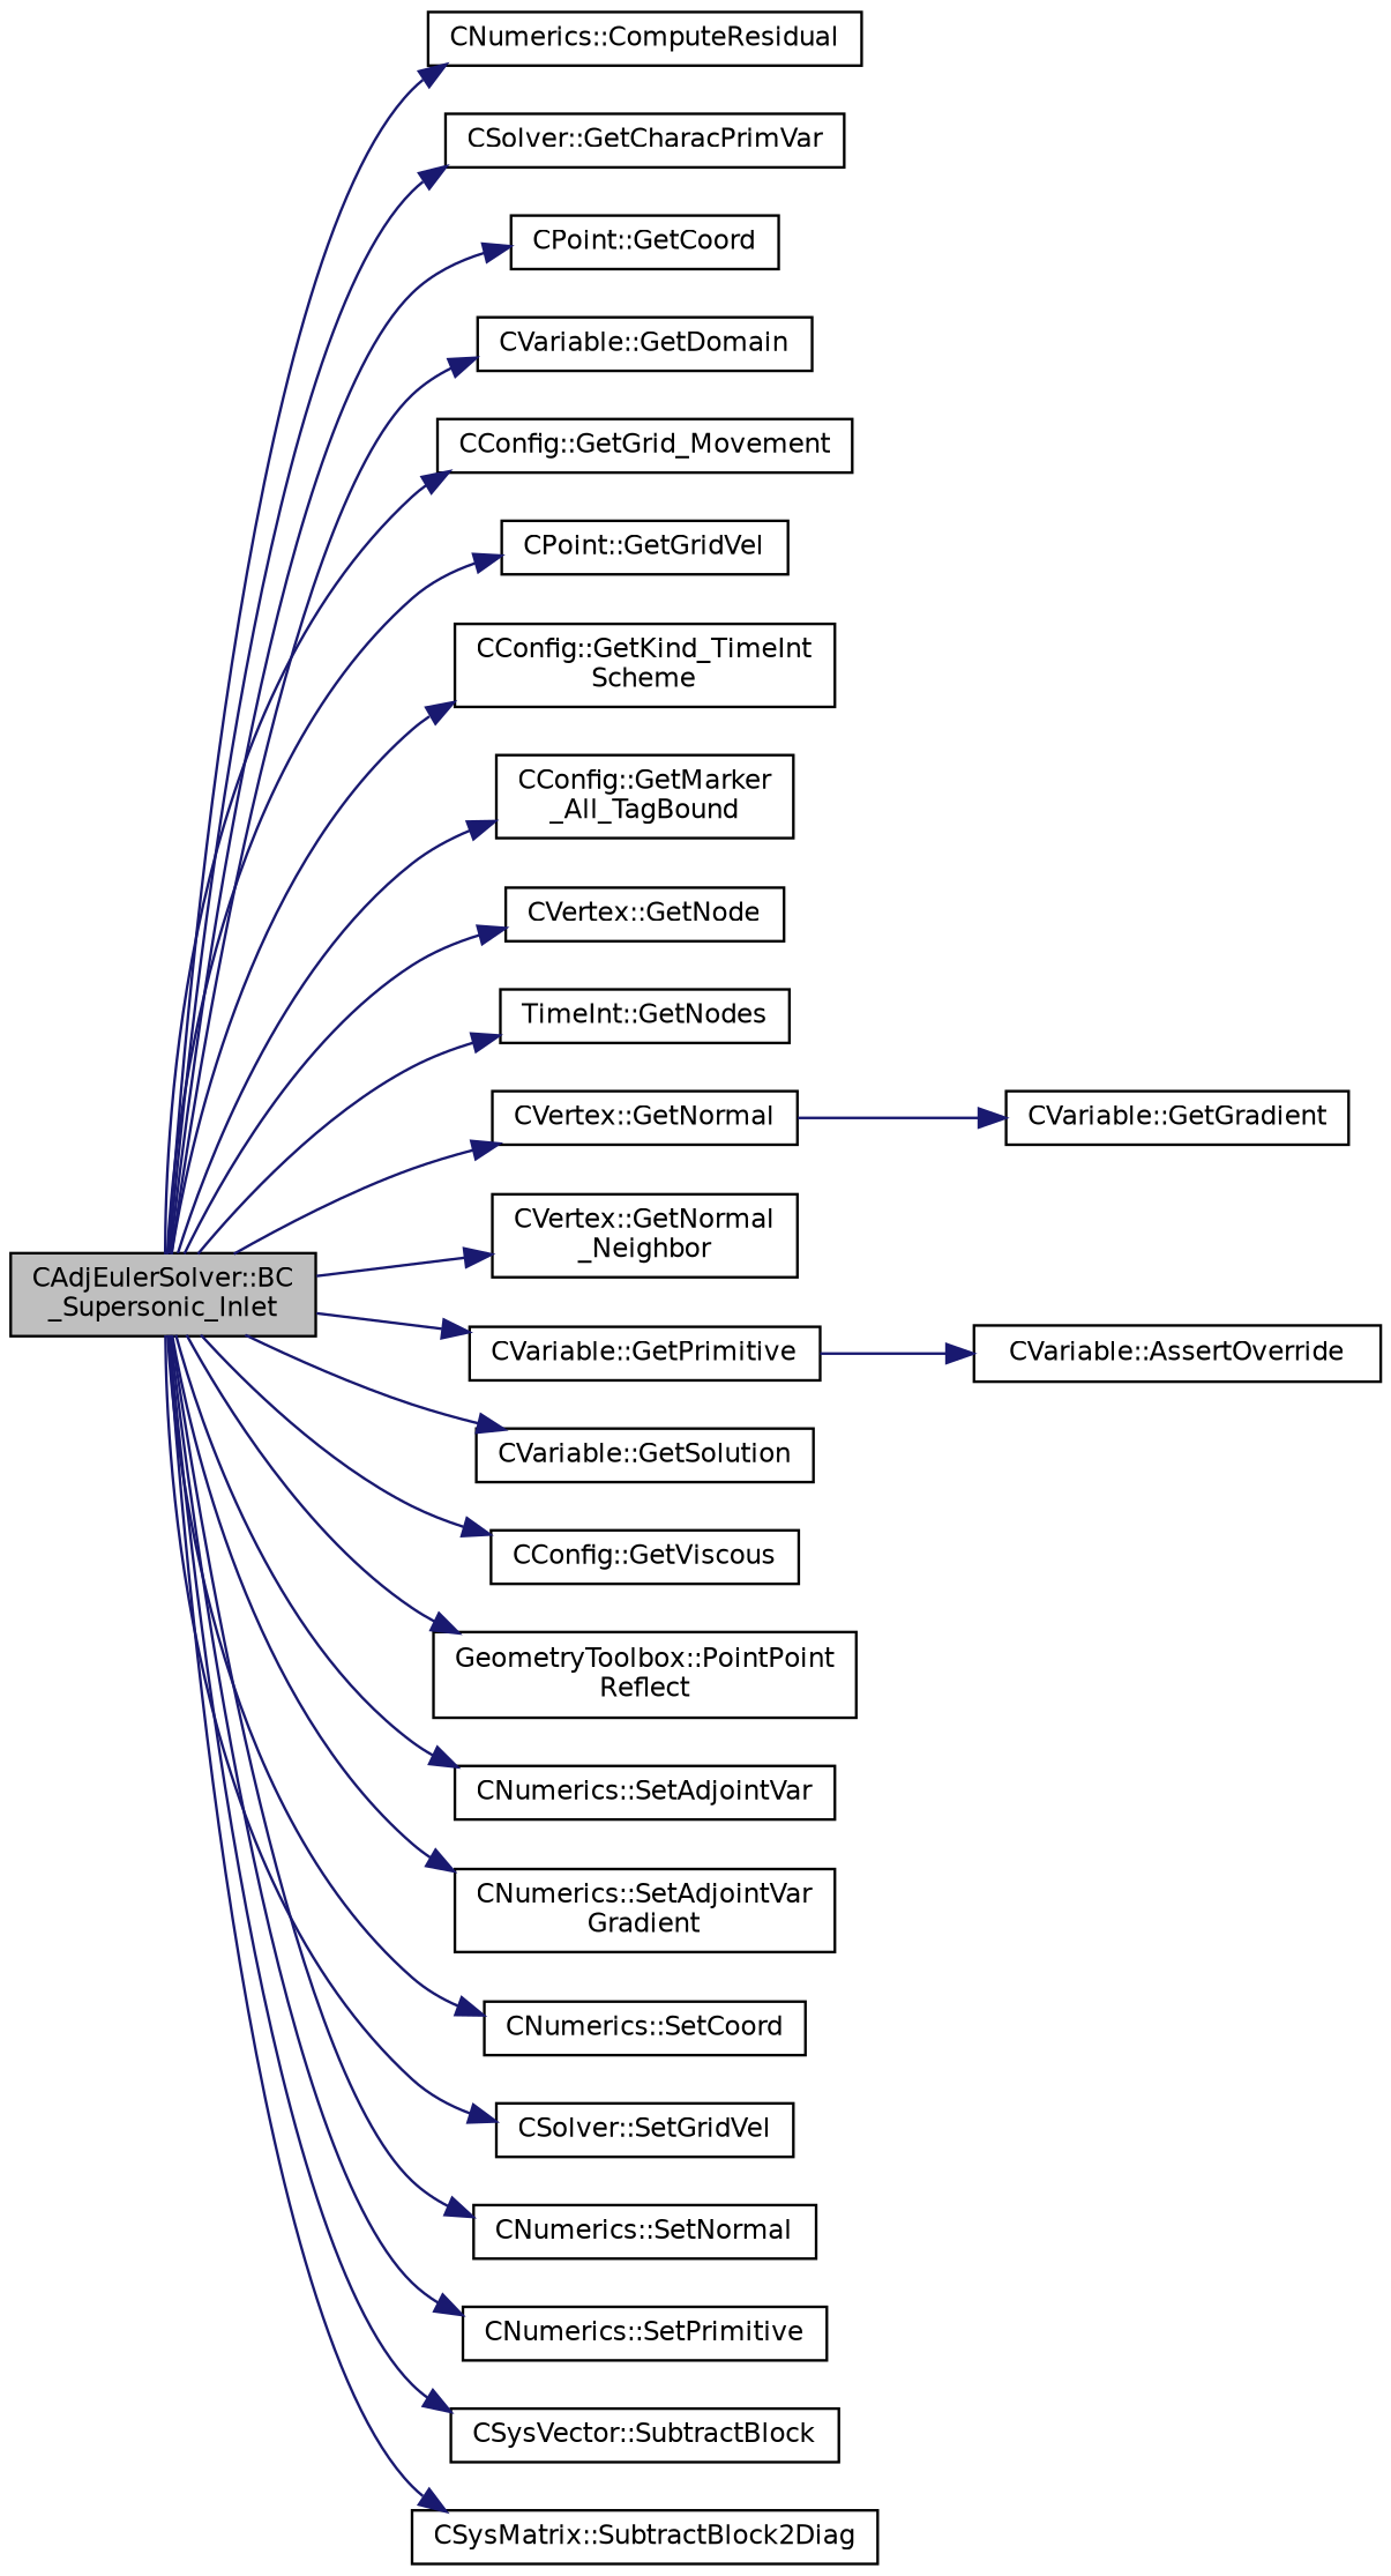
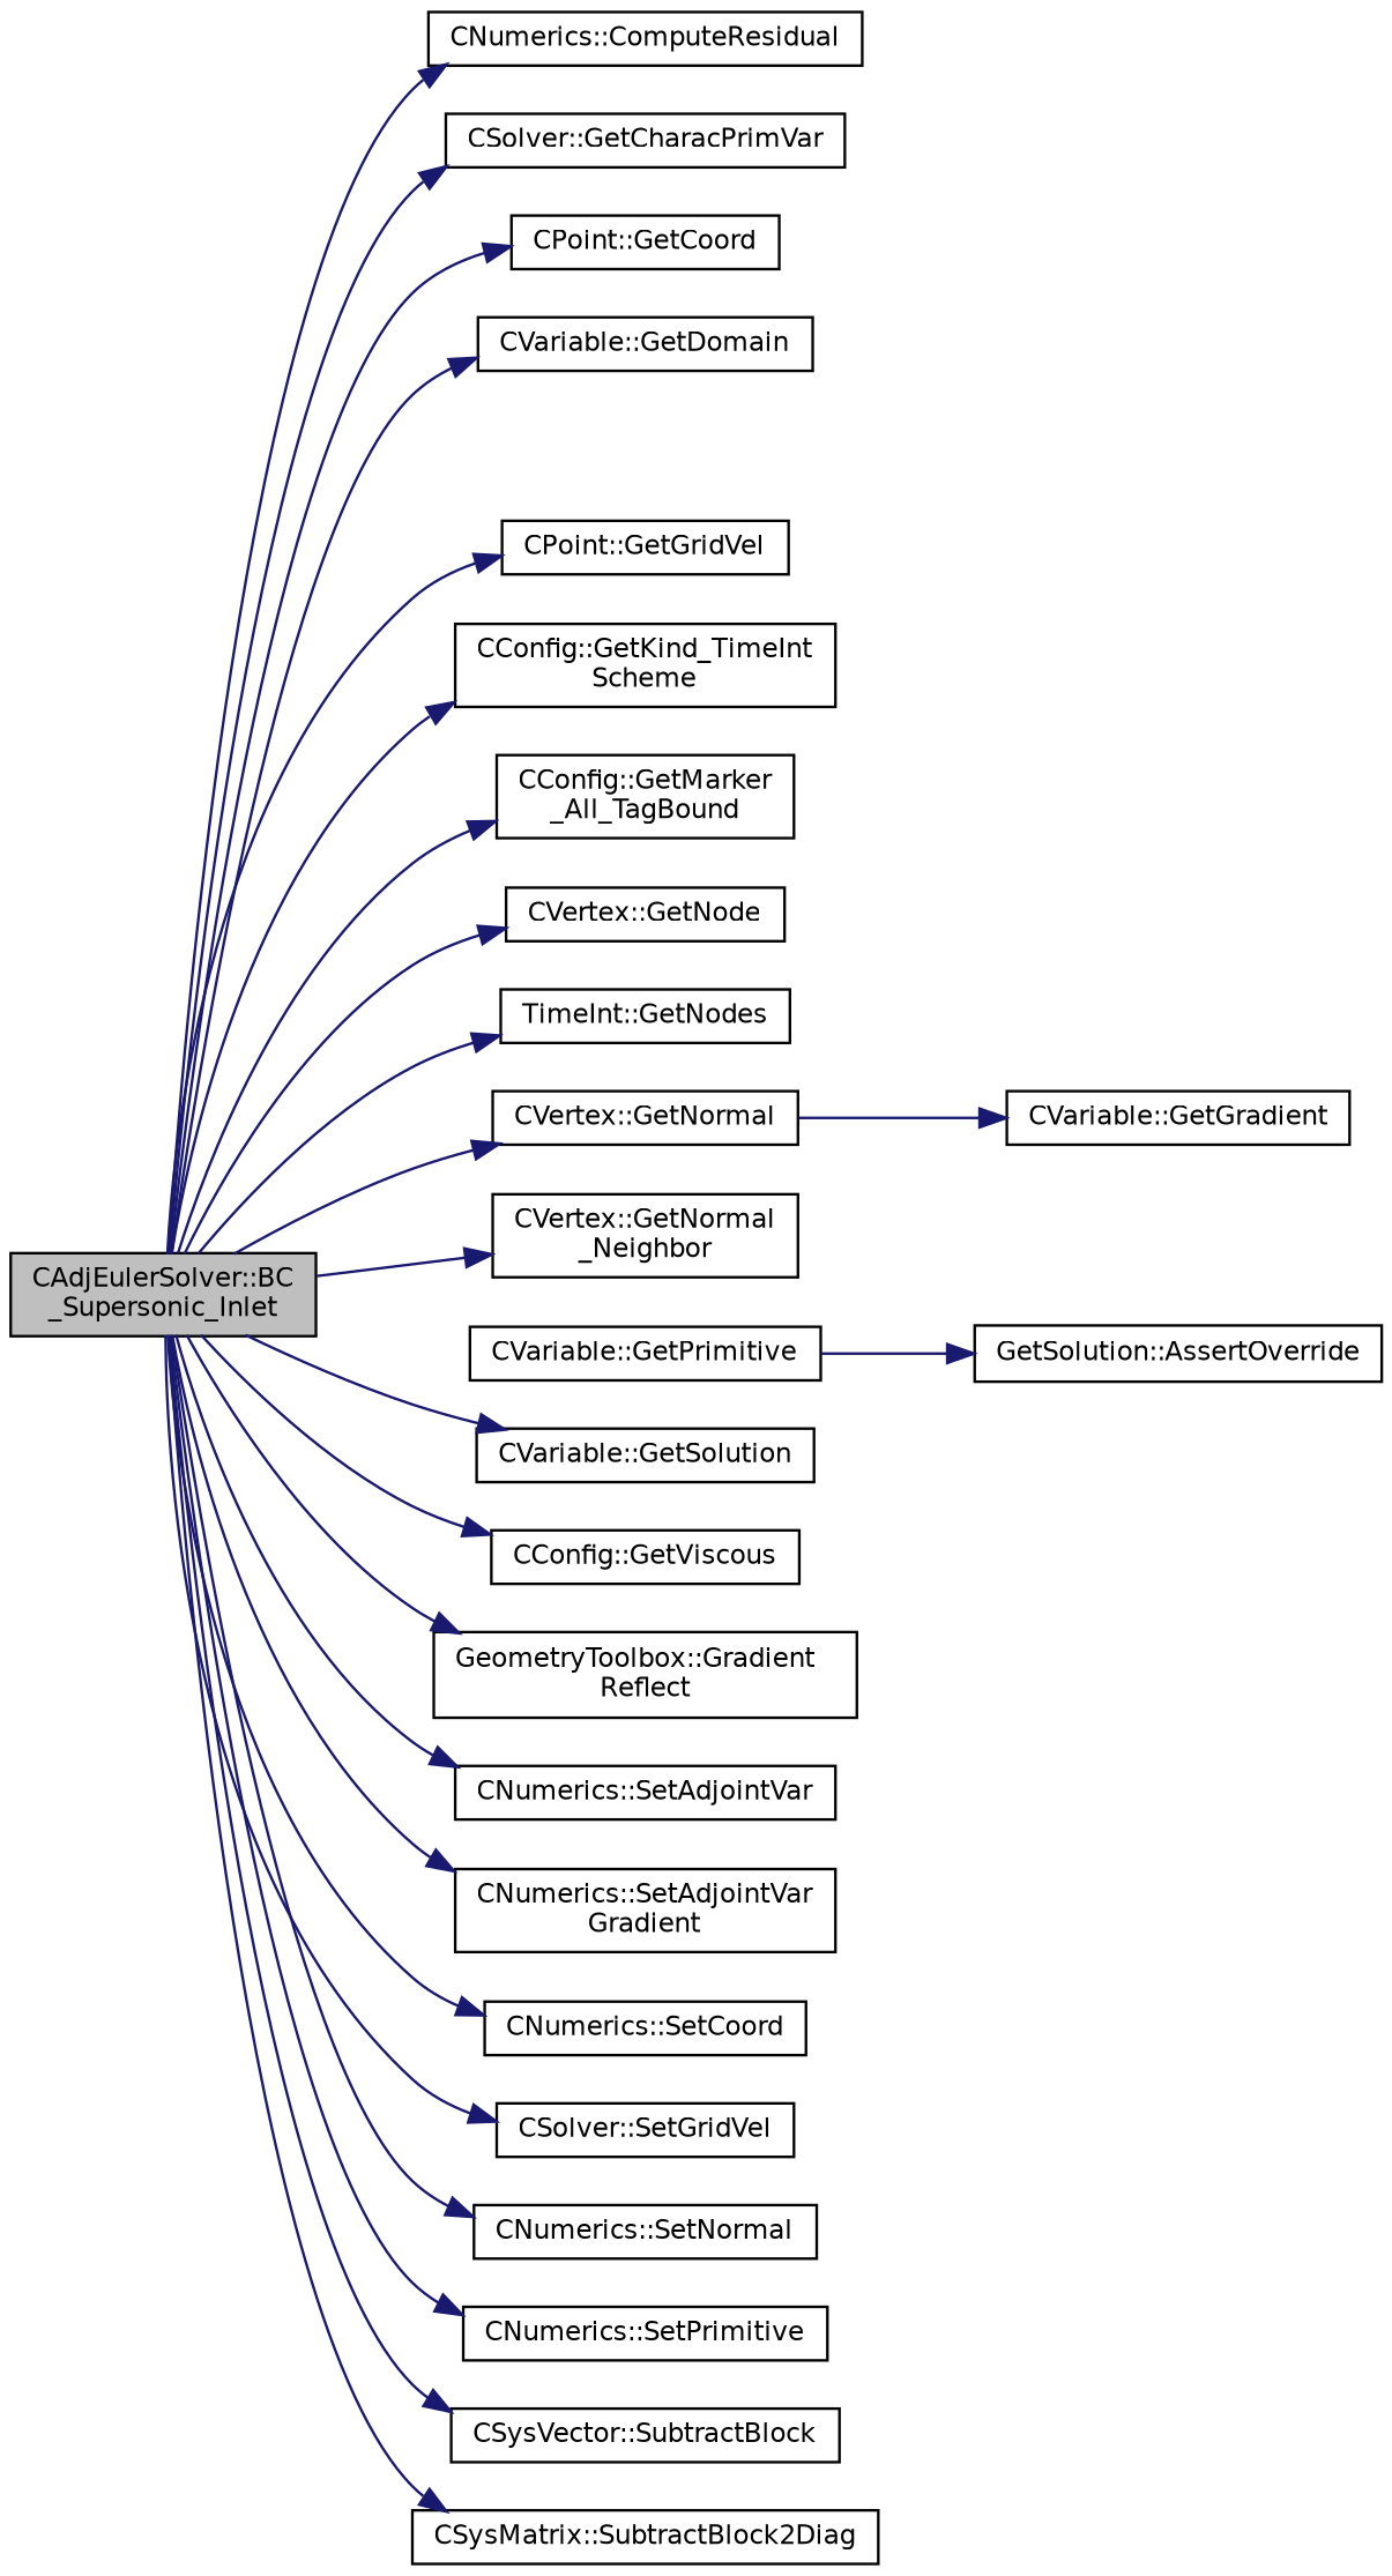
  digraph {
    rankdir=LR
    node [color=black fillcolor=white fontname=Helvetica fontsize=10 shape=record style=filled]
    edge [color=midnightblue fontname=Helvetica fontsize=10 labelfontname=Helvetica labelfontsize=10 style=solid]
    n1 [fillcolor=grey75 fontcolor=black height=0.2 label="CAdjEulerSolver::BC\l_Supersonic_Inlet" width=0.4]
    n2 [height=0.2 label="CNumerics::ComputeResidual" width=0.4]
    n3 [height=0.2 label="CSolver::GetCharacPrimVar" width=0.4]
    n4 [height=0.2 label="CPoint::GetCoord" width=0.4]
    n5 [height=0.2 label="CVariable::GetDomain" width=0.4]
-   n6 [height=0.2 label="CConfig::GetGrid_Movement" width=0.4]
    n7 [height=0.2 label="CPoint::GetGridVel" width=0.4]
    n8 [height=0.2 label="CConfig::GetKind_TimeInt\lScheme" width=0.4]
    n9 [height=0.2 label="CConfig::GetMarker\l_All_TagBound" width=0.4]
    n10 [height=0.2 label="CVertex::GetNode" width=0.4]
    n11 [height=0.2 label="TimeInt::GetNodes" width=0.4]
    n12 [height=0.2 label="CVertex::GetNormal" width=0.4]
    n13 [height=0.2 label="CVertex::GetNormal\l_Neighbor" width=0.4]
    n14 [height=0.2 label="CVariable::GetPrimitive" width=0.4]
    n15 [height=0.2 label="CVariable::GetSolution" width=0.4]
    n16 [height=0.2 label="CConfig::GetViscous" width=0.4]
-   n17 [height=0.2 label="GeometryToolbox::PointPoint\lReflect" width=0.4]
+   n17 [height=0.2 label="GeometryToolbox::Gradient\lReflect" width=0.4]
    n18 [height=0.2 label="CNumerics::SetAdjointVar" width=0.4]
    n19 [height=0.2 label="CNumerics::SetAdjointVar\lGradient" width=0.4]
    n20 [height=0.2 label="CNumerics::SetCoord" width=0.4]
    n21 [height=0.2 label="CSolver::SetGridVel" width=0.4]
    n22 [height=0.2 label="CNumerics::SetNormal" width=0.4]
    n23 [height=0.2 label="CNumerics::SetPrimitive" width=0.4]
    n24 [height=0.2 label="CSysVector::SubtractBlock" width=0.4]
    n25 [height=0.2 label="CSysMatrix::SubtractBlock2Diag" width=0.4]
    n26 [height=0.2 label="CVariable::GetGradient" width=0.4]
-   n27 [height=0.2 label="CVariable::AssertOverride" width=0.4]
+   n27 [height=0.2 label="GetSolution::AssertOverride" width=0.4]
    n1 -> n2
    n1 -> n3
    n1 -> n4
    n1 -> n5
-   n1 -> n6
    n1 -> n7
    n1 -> n8
    n1 -> n9
    n1 -> n10
    n1 -> n11
    n1 -> n12
    n1 -> n13
-   n1 -> n14
    n1 -> n15
    n1 -> n16
    n1 -> n17
    n1 -> n18
    n1 -> n19
    n1 -> n20
    n1 -> n21
    n1 -> n22
    n1 -> n23
    n1 -> n24
    n1 -> n25
    n12 -> n26
    n14 -> n27
  }
